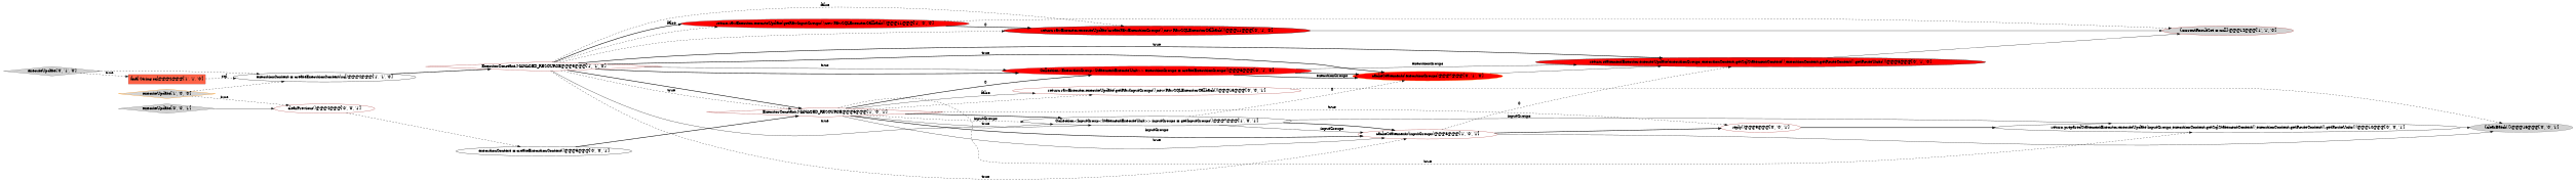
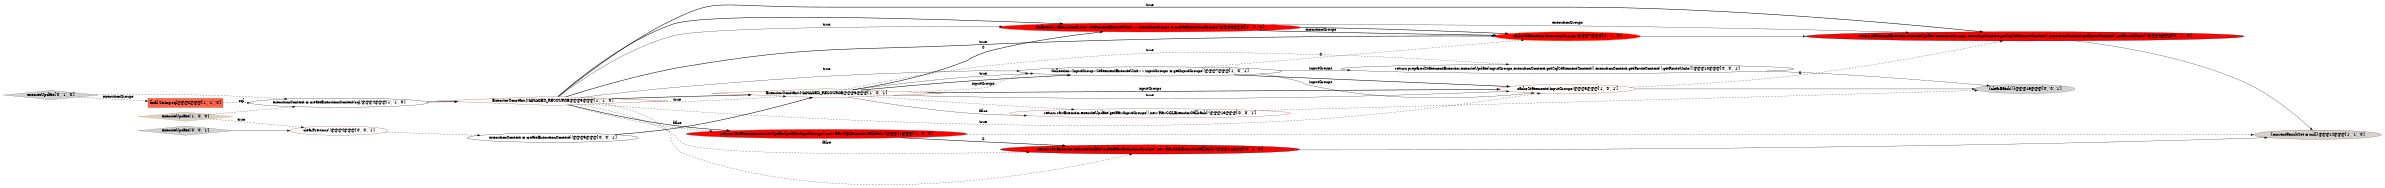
  digraph {
    rankdir=LR
    node [color=brown fillcolor=white shape=ellipse style=filled]
    edge [style=dashed]
    n1 [color=gray40 fillcolor=lightgray label="executeUpdate['0', '1', '0']" shape=diamond]
    n2 [fillcolor=tomato label="final String sql@@@2@@@['1', '1', '0']" shape=box]
    n3 [color=black label="executionContext = createExecutionContext(sql)@@@4@@@['1', '1', '0']"]
    n4 [label="ExecutorConstant.MANAGED_RESOURCE@@@5@@@['1', '1', '0']" shape=diamond]
    n5 [fillcolor=red label="Collection<ExecutionGroup<StatementExecuteUnit>> executionGroups = createExecutionGroups()@@@6@@@['0', '1', '0']"]
    n6 [color=black fillcolor=red label="return statementExecutor.executeUpdate(executionGroups,executionContext.getSqlStatementContext(),executionContext.getRouteContext().getRouteUnits())@@@8@@@['0', '1', '0']"]
    n7 [color=darkorange fillcolor=red label="cacheStatements(executionGroups)@@@7@@@['0', '1', '0']"]
    n8 [fillcolor=lightgray label="{currentResultSet = null}@@@14@@@['1', '1', '0']"]
    n9 [color=gray40 fillcolor=red label="return rawExecutor.executeUpdate(getRawInputGroups(),new RawSQLExecutorCallback())@@@11@@@['1', '0', '0']"]
    n10 [color=black fillcolor=red label="return rawExecutor.executeUpdate(createRawExecutionGroups(),new RawSQLExecutorCallback())@@@11@@@['0', '1', '0']"]
    n11 [label="ExecutorConstant.MANAGED_RESOURCE@@@6@@@['1', '0', '1']" shape=diamond]
    n12 [label="return rawExecutor.executeUpdate(getRawInputGroups(),new RawSQLExecutorCallback())@@@13@@@['0', '0', '1']"]
-   n13 [label="reply()@@@9@@@['0', '0', '1']"]
    n14 [color=black label="return preparedStatementExecutor.executeUpdate(inputGroups,executionContext.getSqlStatementContext(),executionContext.getRouteContext().getRouteUnits())@@@10@@@['0', '0', '1']"]
    n15 [color=black label="Collection<InputGroup<StatementExecuteUnit>> inputGroups = getInputGroups()@@@7@@@['1', '0', '1']"]
    n16 [label="cacheStatements(inputGroups)@@@8@@@['1', '0', '1']"]
    n17 [color=gray40 fillcolor=lightgray label="{clearBatch()}@@@16@@@['0', '0', '1']"]
    n18 [color=gray40 fillcolor=lightgray label="executeUpdate['0', '0', '1']" shape=diamond]
    n19 [label="clearPrevious()@@@4@@@['0', '0', '1']"]
    n20 [color=black label="executionContext = createExecutionContext()@@@5@@@['0', '0', '1']"]
    n21 [color=darkorange fillcolor=lightgray label="executeUpdate['1', '0', '0']" shape=diamond]
-   n1 -> n2 [label=true]
+   n1 -> n2 [label=executionGroups]
    n1 -> n3
    n2 -> n3 [label=sql]
    n3 -> n4 [style=bold]
    n4 -> n5 [style=bold]
    n4 -> n5 [label=true style=solid]
    n4 -> n6 [label=true style=bold]
    n4 -> n7 [label=true style=bold]
    n4 -> n9 [label=false style=bold]
    n4 -> n9
    n4 -> n10 [label=false]
    n4 -> n10
    n4 -> n11 [style=bold]
    n4 -> n11 [label=true]
    n4 -> n15 [label=true style=solid]
    n4 -> n16 [label=true]
    n5 -> n6 [label=executionGroups style=solid]
    n5 -> n7 [label=executionGroups style=bold]
    n5 -> n7 [style=bold]
    n6 -> n8 [style=solid]
    n7 -> n6 [style=solid]
    n9 -> n8
    n9 -> n10 [label=0 style=bold]
    n10 -> n8 [style=solid]
    n11 -> n5 [label=0 style=bold]
    n11 -> n12 [label=false style=solid]
    n11 -> n12
-   n11 -> n13 [label=true]
    n11 -> n14 [label=true]
    n11 -> n15 [style=bold]
    n11 -> n15 [label=inputGroups]
    n11 -> n15 [label=true style=solid]
    n11 -> n16 [label=inputGroups style=bold]
    n11 -> n16 [label=true style=solid]
    n12 -> n17
-   n13 -> n14 [style=bold]
    n14 -> n17 [style=solid]
    n15 -> n7 [label=0]
    n15 -> n14 [label=inputGroups style=solid]
    n15 -> n16 [style=bold]
    n15 -> n16 [label=inputGroups style=solid]
    n16 -> n6 [label=0]
-   n16 -> n13 [style=bold]
    n16 -> n17 [style=solid]
    n18 -> n19 [style=solid]
    n19 -> n20
    n20 -> n11 [style=bold]
    n21 -> n3
    n21 -> n19 [label=true]
  }
